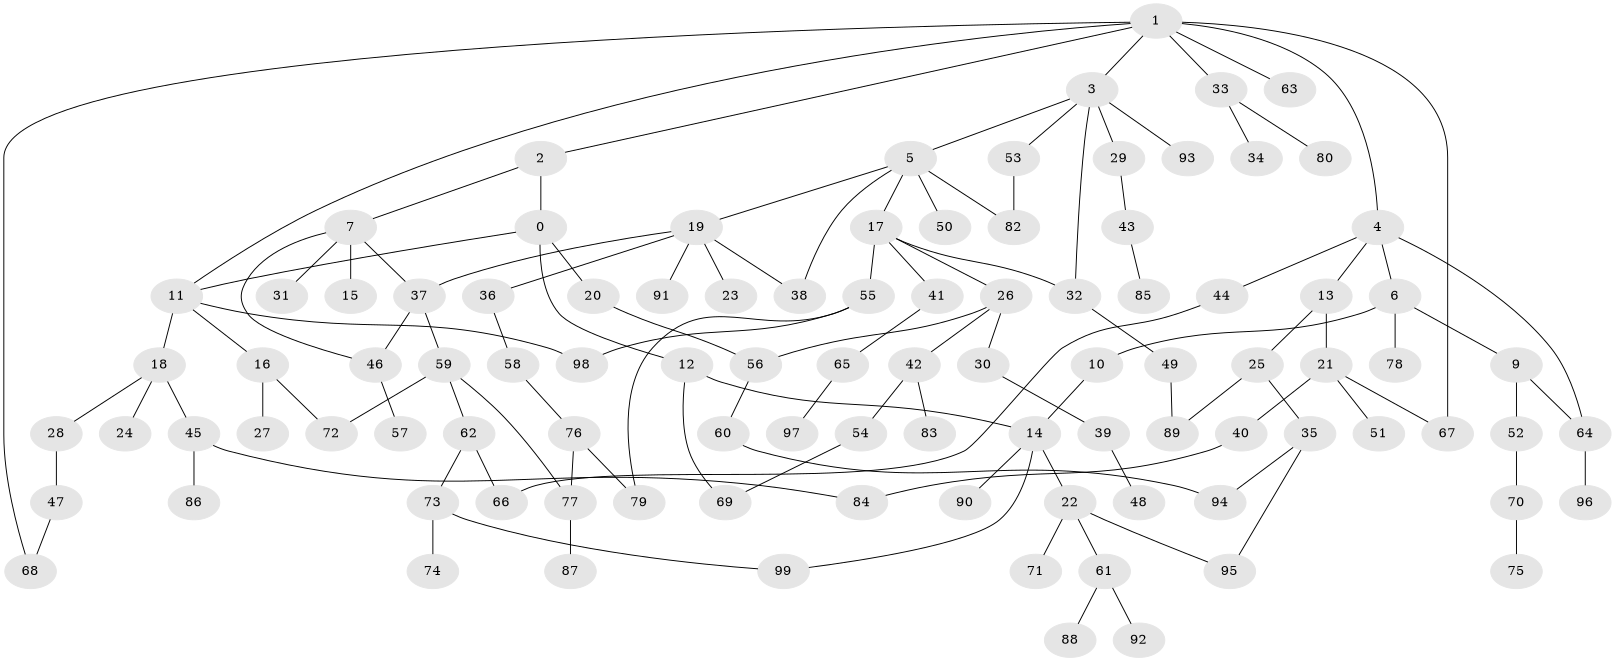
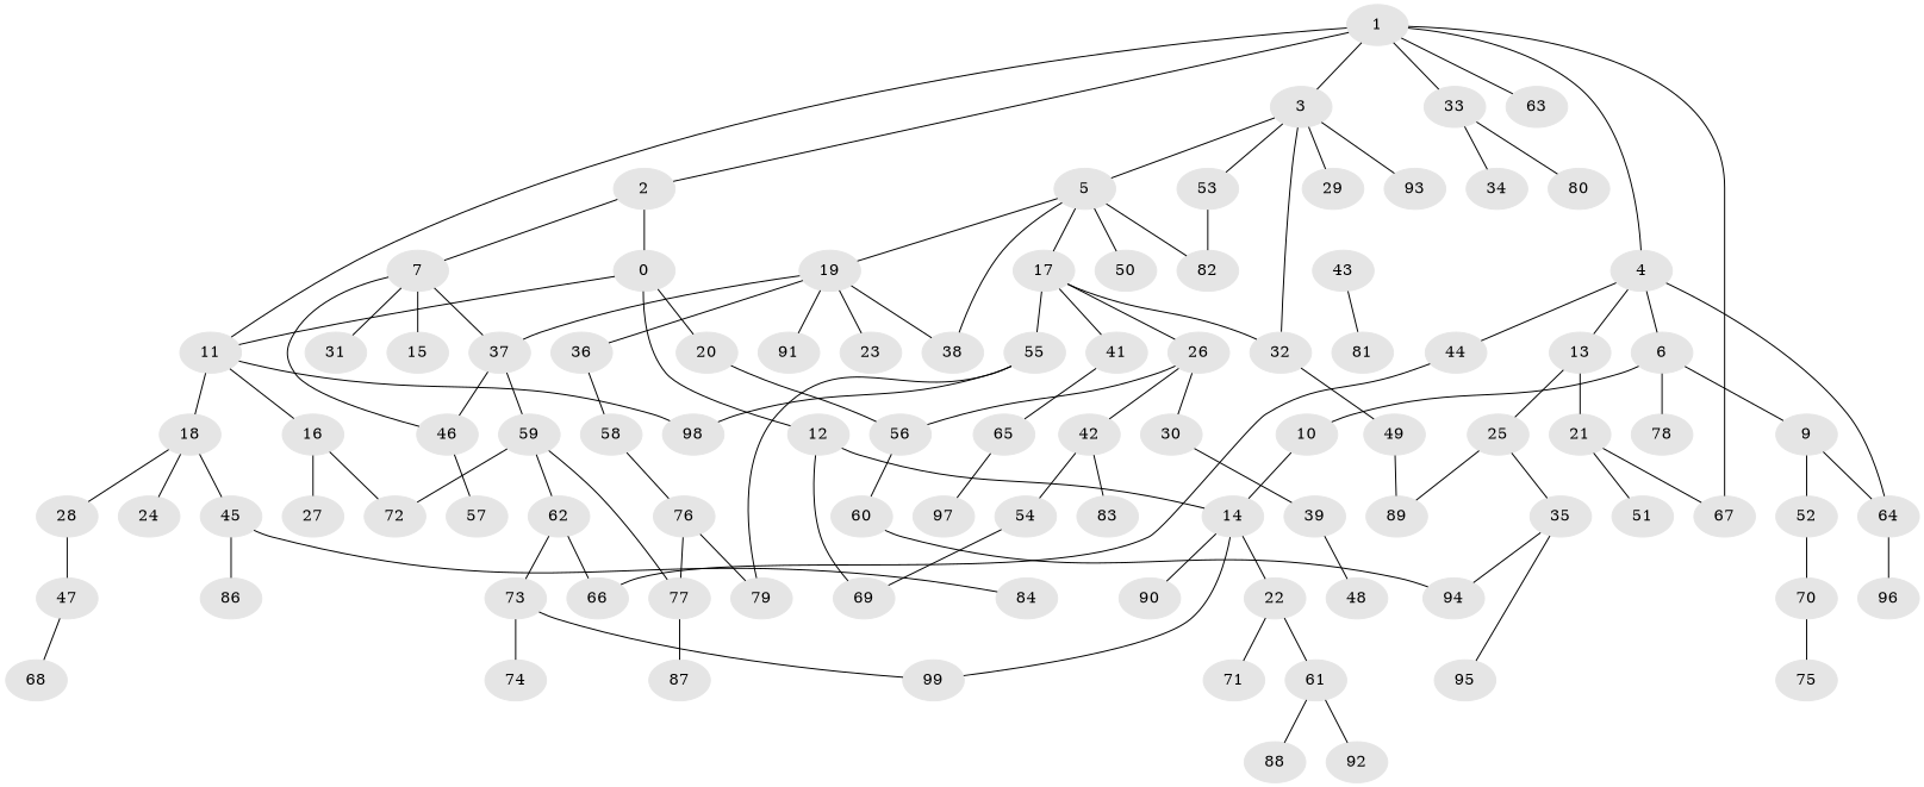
  graph {
    node [color=gray90 style=filled]
    1
    2
    3
    4
    11
    33
    63
    67
    68
    7
    n11 [label=0]
    5
    29
    32
    53
    93
    6
    13
    44
    64
    16
    18
    98
    34
    80
    15
    31
    37
    46
    12
    20
    17
    19
    38
    50
    82
    43
    49
    9
    10
    78
    21
    25
    66
    96
    26
    41
    55
    23
    36
    91
    52
    14
    59
    57
    69
    56
    70
    22
    90
    99
    27
    72
    45
    24
    28
-   40
    51
    35
    89
    61
    71
    95
    30
    42
    65
    84
    86
    79
    47
    58
    60
    88
    92
    94
    39
    54
    83
-   85
+   85 [label=81]
    48
    76
    62
    77
    97
    75
    73
    87
    74
    1 -- 2
    1 -- 3
    1 -- 4
    1 -- 11
    1 -- 33
    1 -- 63
    1 -- 67
-   1 -- 68
    2 -- 7
    2 -- n11
    3 -- 5
    3 -- 29
    3 -- 32
    3 -- 53
    3 -- 93
    4 -- 6
    4 -- 13
    4 -- 44
    4 -- 64
    11 -- 16
    11 -- 18
    11 -- 98
    33 -- 34
    33 -- 80
    7 -- 15
    7 -- 31
    7 -- 37
    7 -- 46
    n11 -- 11
    n11 -- 12
    n11 -- 20
    5 -- 17
    5 -- 19
    5 -- 38
    5 -- 50
    5 -- 82
-   29 -- 43
    32 -- 49
    53 -- 82
    6 -- 9
    6 -- 10
    6 -- 78
    13 -- 21
    13 -- 25
    44 -- 66
    64 -- 96
    16 -- 27
    16 -- 72
    18 -- 45
    18 -- 24
    18 -- 28
    37 -- 46
    37 -- 59
    46 -- 57
    12 -- 14
    12 -- 69
    20 -- 56
    17 -- 32
    17 -- 26
    17 -- 41
    17 -- 55
    19 -- 37
    19 -- 38
    19 -- 23
    19 -- 36
    19 -- 91
    43 -- 85
    49 -- 89
    9 -- 64
    9 -- 52
    10 -- 14
    21 -- 67
-   21 -- 40
    21 -- 51
    25 -- 35
    25 -- 89
    26 -- 56
    26 -- 30
    26 -- 42
    41 -- 65
    55 -- 98
    55 -- 79
    36 -- 58
    52 -- 70
    14 -- 22
    14 -- 90
    14 -- 99
    59 -- 72
    59 -- 62
    59 -- 77
    56 -- 60
    70 -- 75
    22 -- 61
    22 -- 71
-   22 -- 95
    45 -- 84
    45 -- 86
    28 -- 47
-   40 -- 84
    35 -- 95
    35 -- 94
    61 -- 88
    61 -- 92
    30 -- 39
    42 -- 54
    42 -- 83
    65 -- 97
    47 -- 68
    58 -- 76
    60 -- 94
    39 -- 48
    54 -- 69
    76 -- 79
    76 -- 77
    62 -- 66
    62 -- 73
    77 -- 87
    73 -- 99
    73 -- 74
  }
